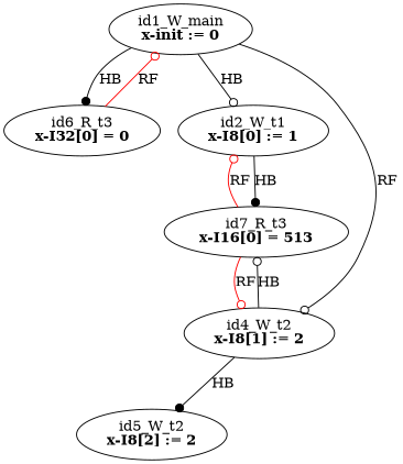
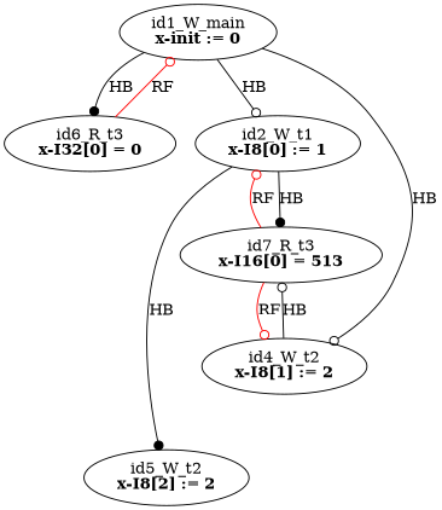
  digraph {
    rankdir=TB
    splines=true
    edge [arrowhead=odot color=black]
    n1 [label=<id2_W_t1<br/><B>x-I8[0] := 1</B>>]
    n2 [label=<id7_R_t3<br/><B>x-I16[0] = 513</B>>]
    n3 [label=<id4_W_t2<br/><B>x-I8[1] := 2</B>>]
    n4 [label=<id5_W_t2<br/><B>x-I8[2] := 2</B>>]
    n5 [label=<id6_R_t3<br/><B>x-I32[0] = 0</B>>]
    n6 [label=<id1_W_main<br/><B>x-init := 0</B>>]
    n1 -> n2 [arrowhead=dot label=HB]
    n2 -> n1 [color=red label=RF]
    n2 -> n3 [color=red label=RF]
    n3 -> n2 [label=HB]
-   n3 -> n4 [arrowhead=dot label=HB]
+   n1 -> n4 [arrowhead=dot label=HB]
    n5 -> n6 [color=red label=RF]
    n6 -> n1 [label=HB]
-   n6 -> n3 [label=RF]
+   n6 -> n3 [label=HB]
    n6 -> n5 [arrowhead=dot label=HB]
  }
